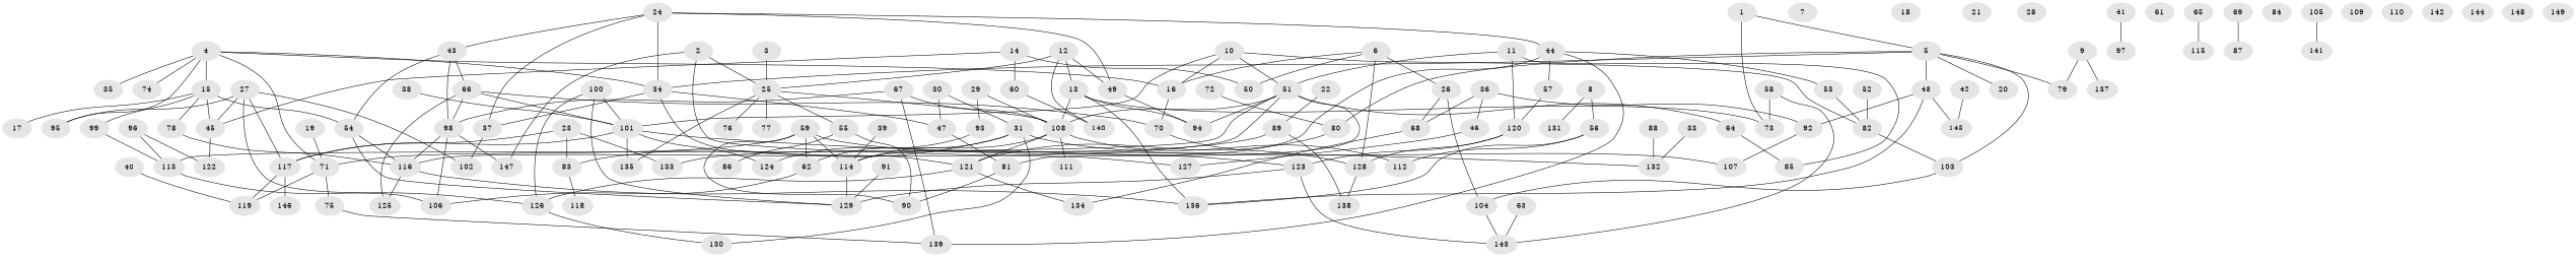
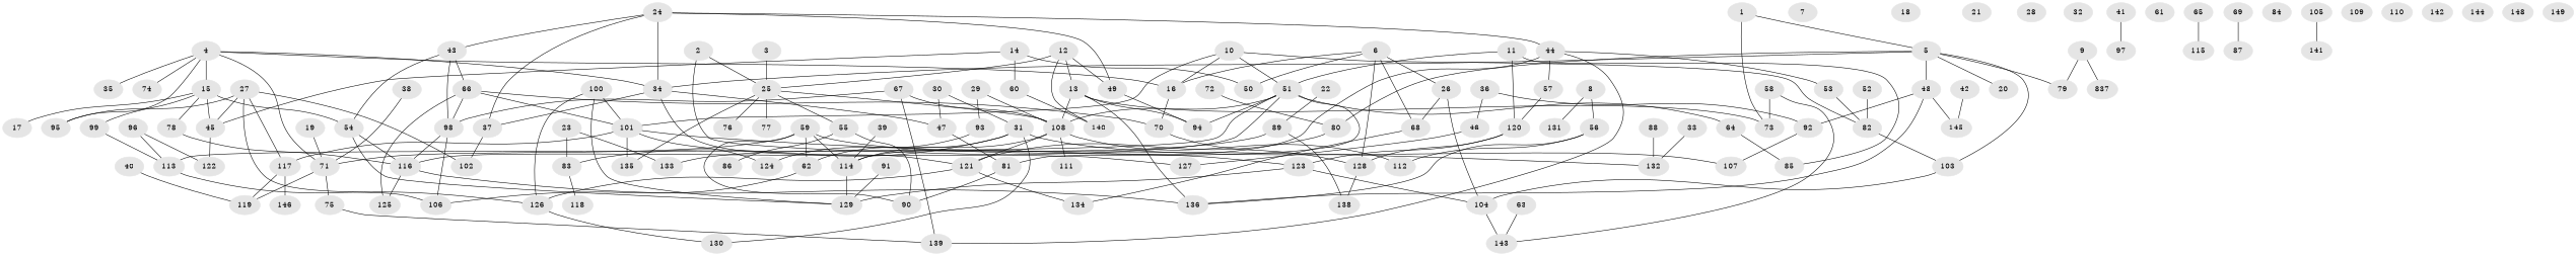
  graph {
    node [color=gray90 style=filled]
    1
    5
    73
    34
    20
    48
    79
    80
    103
    2
    25
    127
-   147
    108
    55
    76
    77
    135
    3
    4
    15
    16
    35
    71
    74
    95
    45
    17
    54
    78
    99
    70
    37
    47
    121
    119
    75
    136
    92
    145
    104
    6
    26
    50
    128
    68
    138
    7
    8
    56
    131
    112
    9
-   137
+   137 [label=837]
    10
    51
    82
    101
    94
    81
    64
    113
    116
    117
    132
    124
    11
    85
    120
    123
    12
    13
    49
    140
    114
    111
    14
    60
    122
    129
    62
    106
    18
    19
    21
    22
    89
    133
    23
    83
    118
    146
    24
    43
    44
    102
    66
    98
    53
    57
    139
    86
    90
    134
    143
    27
    28
    29
    93
    30
    31
    107
    130
+   32
    33
    126
    36
    46
    38
    39
    40
    41
    97
    42
    125
    52
    58
    59
    61
    63
    65
    115
    67
    69
    87
    72
    84
    88
    91
    96
    100
    105
    141
    109
    110
    142
    144
    148
    149
    1 -- 5
    1 -- 73
    5 -- 34
    5 -- 20
    5 -- 48
    5 -- 79
    5 -- 80
    5 -- 103
    34 -- 37
    34 -- 47
    34 -- 121
    48 -- 136
    48 -- 92
    48 -- 145
    80 -- 121
    103 -- 104
    2 -- 25
    2 -- 127
-   2 -- 147
    25 -- 108
    25 -- 55
    25 -- 76
    25 -- 77
    25 -- 135
    108 -- 121
    108 -- 112
    108 -- 114
    108 -- 111
    55 -- 86
    55 -- 90
    3 -- 25
    4 -- 34
    4 -- 15
    4 -- 16
    4 -- 35
    4 -- 71
    4 -- 74
    4 -- 95
    15 -- 45
    15 -- 17
    15 -- 54
    15 -- 78
    15 -- 99
    16 -- 70
    71 -- 119
    71 -- 75
    45 -- 122
    54 -- 116
    54 -- 129
    78 -- 116
    99 -- 113
    70 -- 128
    37 -- 102
    47 -- 81
    121 -- 134
    121 -- 126
    75 -- 139
    92 -- 107
    104 -- 143
    6 -- 16
    6 -- 26
    6 -- 50
    6 -- 128
    26 -- 104
    26 -- 68
    128 -- 138
    68 -- 134
    8 -- 56
    8 -- 131
    56 -- 136
    56 -- 112
    9 -- 79
    9 -- 137
    10 -- 16
    10 -- 51
    10 -- 82
    10 -- 101
    51 -- 108
    51 -- 94
    51 -- 81
    51 -- 64
    51 -- 113
    51 -- 116
    82 -- 103
    101 -- 135
    101 -- 117
    101 -- 132
    101 -- 124
    81 -- 90
    64 -- 85
    113 -- 126
    116 -- 136
    116 -- 125
    117 -- 119
    117 -- 146
    11 -- 51
    11 -- 85
    11 -- 120
    120 -- 128
    120 -- 123
    123 -- 129
-   123 -- 143
+   123 -- 104
    12 -- 25
    12 -- 13
    12 -- 49
    12 -- 140
    13 -- 73
    13 -- 108
    13 -- 136
    13 -- 94
    49 -- 94
    114 -- 129
    14 -- 45
    14 -- 50
    14 -- 60
    60 -- 140
    62 -- 106
    19 -- 71
    22 -- 89
    89 -- 138
    89 -- 133
-   23 -- 117
    23 -- 133
    23 -- 83
    83 -- 118
    24 -- 34
    24 -- 37
    24 -- 49
    24 -- 43
    24 -- 44
    43 -- 54
    43 -- 66
    43 -- 98
    44 -- 114
    44 -- 53
    44 -- 57
    44 -- 139
    66 -- 70
    66 -- 101
    66 -- 98
    66 -- 125
-   98 -- 147
    98 -- 116
    98 -- 106
    53 -- 82
    57 -- 120
    27 -- 95
    27 -- 45
    27 -- 117
    27 -- 106
    27 -- 102
    29 -- 108
    29 -- 93
    93 -- 124
    30 -- 47
    30 -- 31
    31 -- 62
    31 -- 83
    31 -- 107
    31 -- 130
    33 -- 132
    126 -- 130
    36 -- 92
-   36 -- 68
+   6 -- 68
    36 -- 46
    46 -- 127
-   38 -- 101
+   38 -- 71
    39 -- 114
    40 -- 119
    41 -- 97
    42 -- 145
    52 -- 82
    58 -- 73
    58 -- 143
    59 -- 71
    59 -- 123
    59 -- 114
    59 -- 62
    59 -- 90
    63 -- 143
    65 -- 115
    67 -- 108
    67 -- 98
    67 -- 139
    69 -- 87
    72 -- 80
    88 -- 132
    91 -- 129
    96 -- 113
    96 -- 122
    100 -- 101
    100 -- 129
    100 -- 126
    105 -- 141
  }
